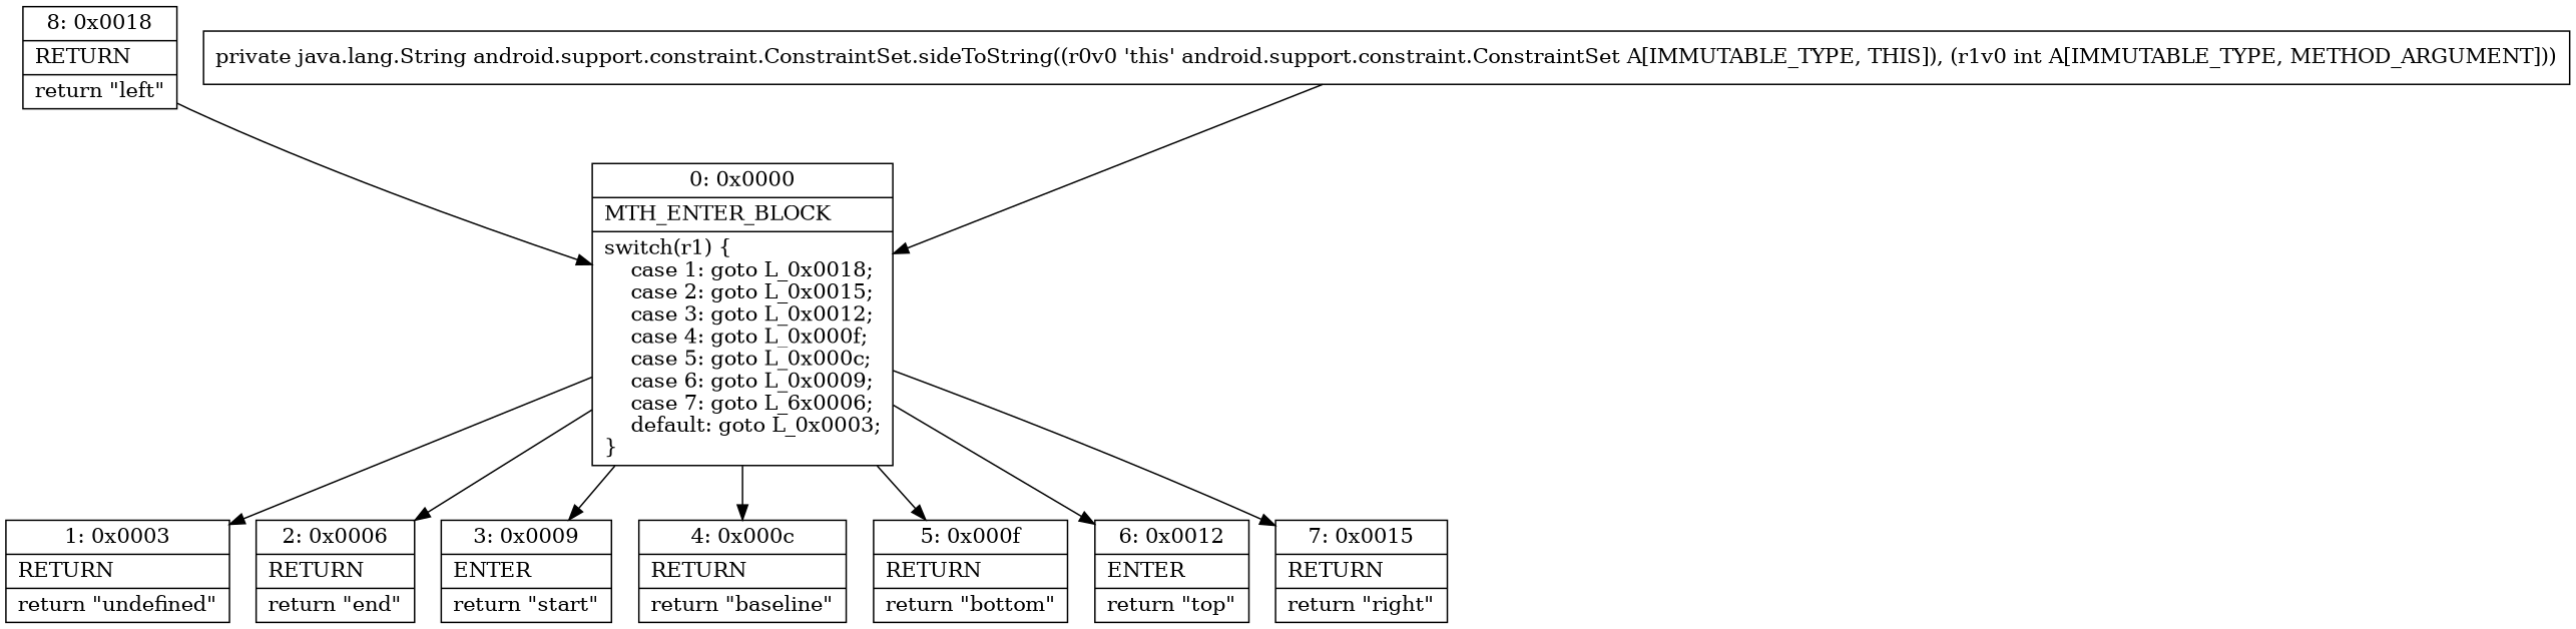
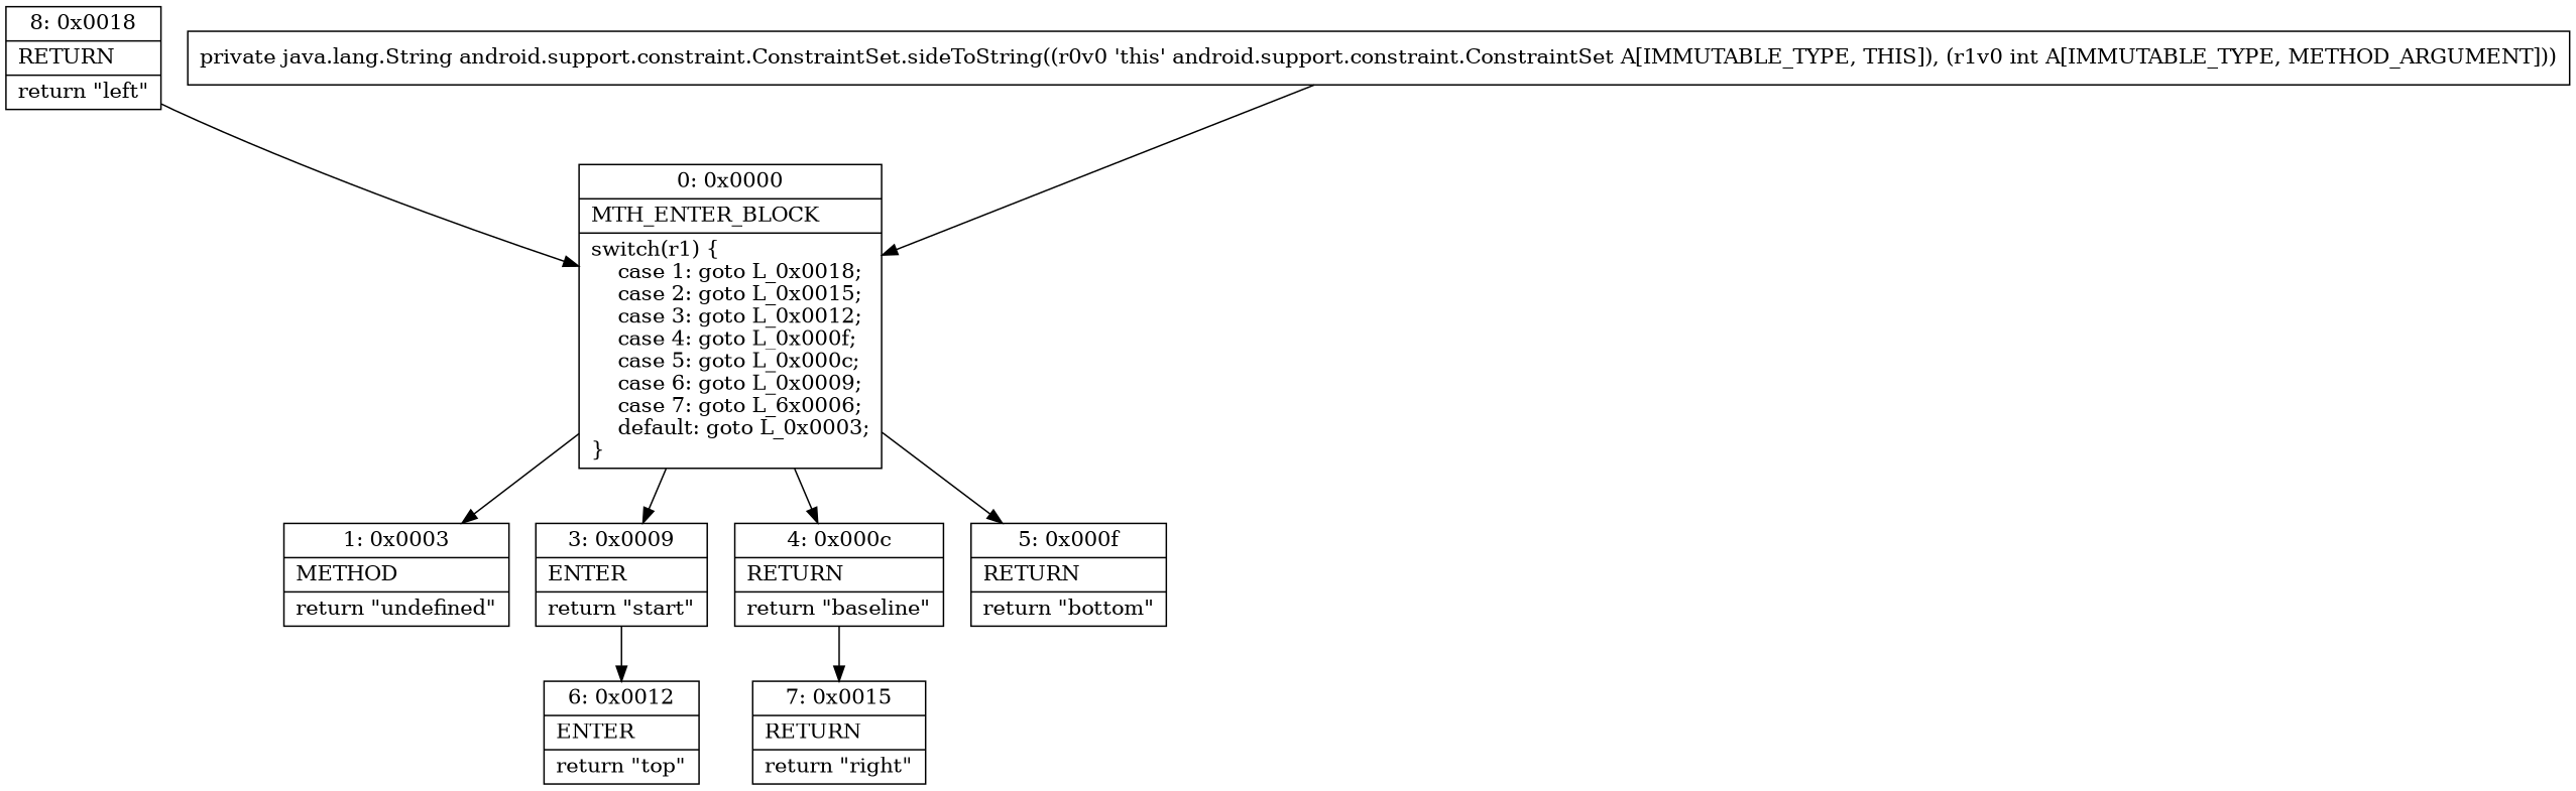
  digraph {
    node [shape=record]
    n1 [label="{0\:\ 0x0000|MTH_ENTER_BLOCK\l|switch(r1) \{\l    case 1: goto L_0x0018;\l    case 2: goto L_0x0015;\l    case 3: goto L_0x0012;\l    case 4: goto L_0x000f;\l    case 5: goto L_0x000c;\l    case 6: goto L_0x0009;\l    case 7: goto L_6x0006;\l    default: goto L_0x0003;\l\}\l}"]
-   n2 [label="{1\:\ 0x0003|RETURN\l|return \"undefined\"\l}"]
-   n3 [label="{2\:\ 0x0006|RETURN\l|return \"end\"\l}"]
+   n2 [label="{1\:\ 0x0003|METHOD\l|return \"undefined\"\l}"]
    n4 [label="{3\:\ 0x0009|ENTER\l|return \"start\"\l}"]
    n5 [label="{4\:\ 0x000c|RETURN\l|return \"baseline\"\l}"]
    n6 [label="{5\:\ 0x000f|RETURN\l|return \"bottom\"\l}"]
    n7 [label="{6\:\ 0x0012|ENTER\l|return \"top\"\l}"]
    n8 [label="{7\:\ 0x0015|RETURN\l|return \"right\"\l}"]
    n9 [label="{8\:\ 0x0018|RETURN\l|return \"left\"\l}"]
    n10 [label="{private java.lang.String android.support.constraint.ConstraintSet.sideToString((r0v0 'this' android.support.constraint.ConstraintSet A[IMMUTABLE_TYPE, THIS]), (r1v0 int A[IMMUTABLE_TYPE, METHOD_ARGUMENT])) }"]
    n1 -> n2
-   n1 -> n3
    n1 -> n4
    n1 -> n5
    n1 -> n6
-   n1 -> n7
-   n1 -> n8
+   n4 -> n7
+   n5 -> n8
    n9 -> n1
    n10 -> n1
  }
